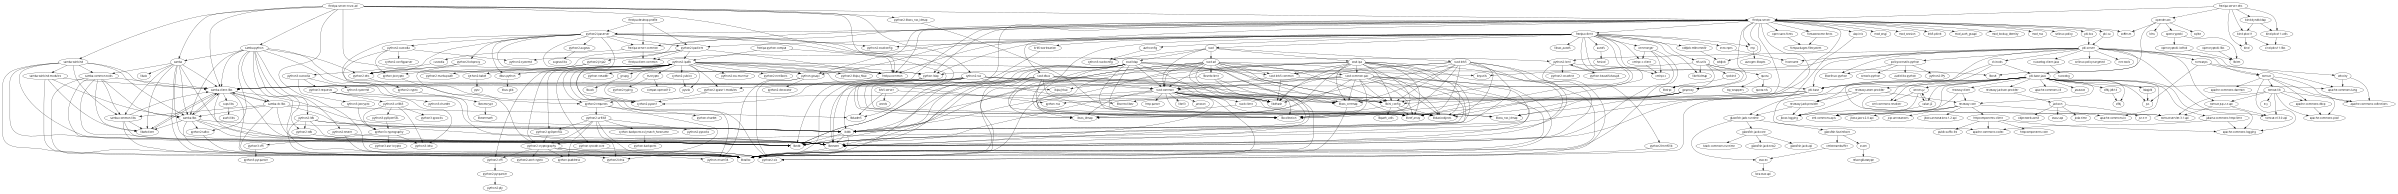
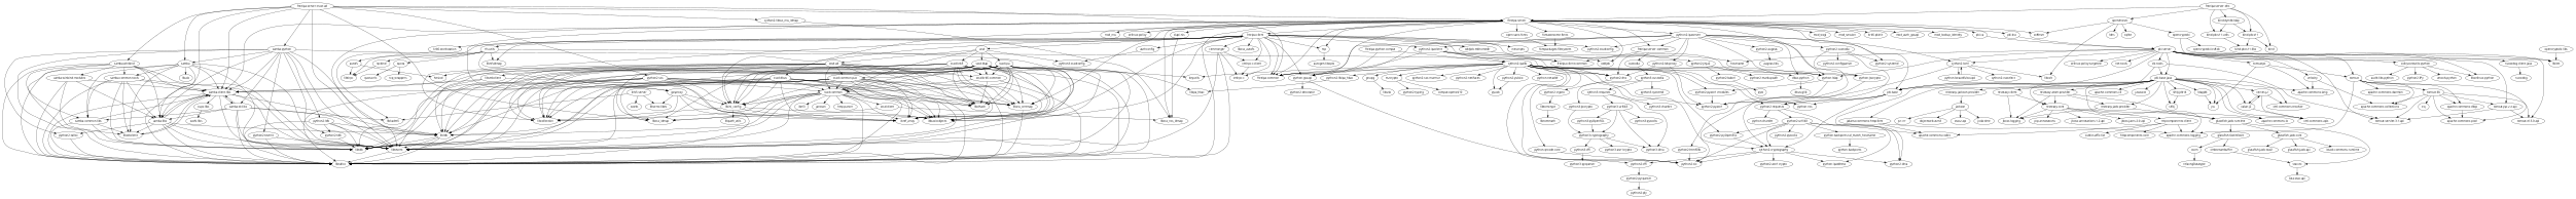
  strict digraph {
    fontname="Noto Sans"
    node [fontname="Noto Sans"]
    edge [fontname="Noto Sans"]
    "freeipa-server"
    libtalloc
    libtevent
    mod_wsgi
    "samba-client-libs"
    "fontawesome-fonts"
    libsss_certmap
    ntp
    libsss_nss_idmap
    "open-sans-fonts"
    "python2-systemd"
    oddjob
    mod_session
    "freeipa-common"
    "python-gssapi"
    "freeipa-server-common"
    "python-ldap"
    "python2-ipaserver"
    "freeipa-client"
    gssproxy
    "krb5-pkinit"
    mod_auth_gssapi
    mod_lookup_identity
    mod_nss
    "pki-ca"
    "pki-kra"
    "selinux-policy"
    "slapi-nis"
    softhsm
    "sssd-dbus"
    "cups-libs"
    libtdb
    libldb
    libwbclient
    "samba-libs"
    "samba-dc-libs"
    "fontpackages-filesystem"
    "autogen-libopts"
    "python2-six"
-   "python-enum34"
    "python2-decorator"
    "freeipa-client-common"
    custodia
    "python2-pyasn1"
    "python2-pyasn1-modules"
    "python2-ipaclient"
    "python2-sssdconfig"
    "dbus-python"
    "python2-lxml"
    "python2-augeas"
    "pki-base"
    "python2-dns"
    "python2-kdcproxy"
    "python2-custodia"
    initscripts
    "xmlrpc-c"
    libbasicobjects
    libcollection
    libref_array
    "xmlrpc-c-client"
    libini_config
    "nfs-utils"
    authconfig
    libnfsidmap
    autofs
    libsss_autofs
    "oddjob-mkhomedir"
    certmonger
    "krb5-workstation"
    sssd
    "libverto-libev"
    "pki-server"
    libdhash
    "sssd-common"
    "avahi-libs"
    "python2-talloc"
    "samba-common-libs"
    libkadm5
    "python3-custodia"
    "python2-ipalib"
    "python2-jinja2"
    "dbus-glib"
    libxslt
    "python-beautifulsoup4"
    "python2-html5lib"
    "python2-cssselect"
    "augeas-libs"
    "python2-requests"
    "python2-cryptography"
    "python-nss"
    "python2-crypto"
    "python-jwcrypto"
    "python2-configparser"
    hostname
    libpath_utils
    libtirpc
    quota
    keyutils
    rpcbind
    "python3-sssdconfig"
    hesiod
    "sssd-ad"
    "sssd-ipa"
    "sssd-krb5"
    "sssd-ldap"
    "net-tools"
    "libselinux-python"
    "policycoreutils-python"
    "tomcat-servlet-3.1-api"
    velocity
    "tomcat-el-3.0-api"
    "tomcat-jsp-2.3-api"
    "pki-base-java"
    "pki-tools"
    "nuxwdog-client-java"
    "selinux-policy-targeted"
    tomcat
    tomcatjss
    libsss_idmap
    libnl3
    jansson
    "http-parser"
    "sssd-client"
-   "freeipa-desktop-profile"
    gnupg
    "python2-pyOpenSSL"
    m2crypto
    "python2-cffi"
    pyusb
    "python2-libipa_hbac"
    "python2-sss-murmur"
    "python2-netifaces"
    "python-netaddr"
    "python-qrcode-core"
    "python2-yubico"
    "python2-markupsafe"
    "python2-babel"
    "freeipa-server-dns"
    bind
    "bind-dyndb-ldap"
    "bind-pkcs11"
    "bind-pkcs11-utils"
    opendnssec
    "bind-pkcs11-libs"
    sqlite
    ldns
    opencryptoki
    libitm
    "opencryptoki-icsftok"
    "freeipa-server-trust-ad"
    "samba-winbind"
    "samba-python"
    "python2-libsss_nss_idmap"
    "python2-sss"
    samba
    "samba-common-tools"
    "samba-winbind-modules"
    "python2-ldb"
    "python2-tdb"
    "python2-tevent"
    libaio
    tcp_wrappers
    "quota-nls"
    libsmbclient
    "sssd-krb5-common"
    "sssd-common-pac"
    libipa_hbac
    "python3-requests"
    "python3-systemd"
    "python3-jwcrypto"
    "freeipa-python-compat"
    "python2-idna"
    "python-chardet"
    "python2-urllib3"
    libusb
    "compat-openssl10"
    "python2-typing"
    "python2-pycparser"
    "python-ipaddress"
    "python2-asn1crypto"
    "krb5-server"
    words
    "python2-IPy"
    "setools-python"
    "audit-libs-python"
    "apache-commons-lang"
    "apache-commons-collections"
    slf4j
    "apache-commons-logging"
    "xerces-j2"
    "xml-commons-apis"
    "apache-commons-cli"
    "apache-commons-codec"
    "xalan-j2"
    "jakarta-commons-httpclient"
    "apache-commons-io"
    "xml-commons-resolver"
    ldapjdk
    javassist
    "slf4j-jdk14"
    jss
    "resteasy-atom-provider"
    "resteasy-client"
    "resteasy-core"
    "resteasy-jackson-provider"
    "resteasy-jaxb-provider"
    nuxwdog
    "apache-commons-dbcp"
    "apache-commons-pool"
    "apache-commons-daemon"
    "tomcat-lib"
    libtomcrypt
    pytz
    "python3-chardet"
    "python3-urllib3"
    "python3-idna"
    "python3-cryptography"
    "python-backports-ssl_match_hostname"
    "python2-pysocks"
    "python2-ply"
    "jboss-logging"
    "glassfish-jaxb-runtime"
    "httpcomponents-client"
    "jcip-annotations"
    "jboss-annotations-1.2-api"
    "jboss-jaxrs-2.0-api"
    jackson
    ecj
    libtommath
    "python3-pyOpenSSL"
    "python3-pysocks"
    "python3-asn1crypto"
    "python3-cffi"
    "python-backports"
    "glassfish-fastinfoset"
    "stax-ex"
    "glassfish-jaxb-core"
    "httpcomponents-core"
    "publicsuffix-list"
    "joda-time"
    "jsr-311"
    "objectweb-asm3"
    "stax2-api"
    "opencryptoki-libs"
    "python3-pycparser"
    xsom
    xmlstreambuffer
    "bea-stax-api"
    "glassfish-jaxb-api"
    "istack-commons-runtime"
    "glassfish-jaxb-txw2"
    relaxngDatatype
    "freeipa-server" -> libtalloc
    "freeipa-server" -> libtevent
    "freeipa-server" -> mod_wsgi
    "freeipa-server" -> "samba-client-libs"
    "freeipa-server" -> "fontawesome-fonts"
    "freeipa-server" -> libsss_certmap
    "freeipa-server" -> ntp
    "freeipa-server" -> libsss_nss_idmap
    "freeipa-server" -> "open-sans-fonts"
    "freeipa-server" -> "python2-systemd"
    "freeipa-server" -> oddjob
    "freeipa-server" -> mod_session
    "freeipa-server" -> "freeipa-common"
    "freeipa-server" -> "python-gssapi"
    "freeipa-server" -> "freeipa-server-common"
    "freeipa-server" -> "python-ldap"
    "freeipa-server" -> "python2-ipaserver"
    "freeipa-server" -> "freeipa-client"
    "freeipa-server" -> gssproxy
    "freeipa-server" -> "krb5-pkinit"
    "freeipa-server" -> mod_auth_gssapi
    "freeipa-server" -> mod_lookup_identity
    "freeipa-server" -> mod_nss
    "freeipa-server" -> "pki-ca"
    "freeipa-server" -> "pki-kra"
    "freeipa-server" -> "selinux-policy"
    "freeipa-server" -> "slapi-nis"
    "freeipa-server" -> softhsm
    "freeipa-server" -> "sssd-dbus"
    libtevent -> libtalloc
    "samba-client-libs" -> libtalloc
    "samba-client-libs" -> libtevent
    "samba-client-libs" -> "cups-libs"
    "samba-client-libs" -> libtdb
    "samba-client-libs" -> libldb
    "samba-client-libs" -> libwbclient
    "samba-client-libs" -> "samba-libs"
    "samba-client-libs" -> "samba-dc-libs"
    "fontawesome-fonts" -> "fontpackages-filesystem"
    libsss_certmap -> libtalloc
    ntp -> "autogen-libopts"
    "open-sans-fonts" -> "fontpackages-filesystem"
    "python-gssapi" -> "python2-six"
-   "python-gssapi" -> "python-enum34"
    "python-gssapi" -> "python2-decorator"
    "freeipa-server-common" -> "freeipa-client-common"
    "freeipa-server-common" -> custodia
    "python-ldap" -> "python2-pyasn1"
    "python-ldap" -> "python2-pyasn1-modules"
    "python2-ipaserver" -> "freeipa-common"
    "python2-ipaserver" -> "python-gssapi"
    "python2-ipaserver" -> "freeipa-server-common"
    "python2-ipaserver" -> "python-ldap"
    "python2-ipaserver" -> "python2-pyasn1"
    "python2-ipaserver" -> "python2-ipaclient"
    "python2-ipaserver" -> "python2-sssdconfig"
    "python2-ipaserver" -> "dbus-python"
    "python2-ipaserver" -> "python2-lxml"
    "python2-ipaserver" -> "python2-augeas"
    "python2-ipaserver" -> "pki-base"
    "python2-ipaserver" -> "python2-dns"
    "python2-ipaserver" -> "python2-kdcproxy"
    "python2-ipaserver" -> "python2-custodia"
    "freeipa-client" -> ntp
    "freeipa-client" -> "freeipa-common"
    "freeipa-client" -> "python-gssapi"
    "freeipa-client" -> "python-ldap"
    "freeipa-client" -> "freeipa-client-common"
    "freeipa-client" -> "python2-ipaclient"
    "freeipa-client" -> "python2-sssdconfig"
    "freeipa-client" -> initscripts
    "freeipa-client" -> "xmlrpc-c"
    "freeipa-client" -> libbasicobjects
    "freeipa-client" -> libcollection
-   "freeipa-client" -> libref_array
+   libref_array -> "freeipa-client"
    "freeipa-client" -> "xmlrpc-c-client"
    "freeipa-client" -> libini_config
    "freeipa-client" -> "nfs-utils"
    "freeipa-client" -> authconfig
    "freeipa-client" -> libnfsidmap
    "freeipa-client" -> autofs
    "freeipa-client" -> libsss_autofs
    "freeipa-client" -> "oddjob-mkhomedir"
    "freeipa-client" -> certmonger
    "freeipa-client" -> "krb5-workstation"
    "freeipa-client" -> sssd
    gssproxy -> libbasicobjects
    gssproxy -> libcollection
    gssproxy -> libref_array
    gssproxy -> libini_config
    gssproxy -> "libverto-libev"
    "pki-ca" -> "pki-server"
    "pki-kra" -> "pki-server"
    "slapi-nis" -> libsss_nss_idmap
    "sssd-dbus" -> libtalloc
    "sssd-dbus" -> libtevent
    "sssd-dbus" -> libsss_certmap
    "sssd-dbus" -> libtdb
    "sssd-dbus" -> libldb
    "sssd-dbus" -> libbasicobjects
    "sssd-dbus" -> libcollection
    "sssd-dbus" -> libref_array
    "sssd-dbus" -> libini_config
    "sssd-dbus" -> libdhash
    "sssd-dbus" -> "sssd-common"
    "cups-libs" -> "avahi-libs"
    libldb -> libtalloc
    libldb -> libtevent
    libldb -> libtdb
    libwbclient -> "samba-client-libs"
    "samba-libs" -> libtalloc
    "samba-libs" -> libtevent
    "samba-libs" -> "samba-client-libs"
    "samba-libs" -> libtdb
    "samba-libs" -> libldb
    "samba-libs" -> libwbclient
    "samba-libs" -> "python2-talloc"
    "samba-dc-libs" -> libtalloc
    "samba-dc-libs" -> libtevent
    "samba-dc-libs" -> "samba-client-libs"
    "samba-dc-libs" -> libldb
    "samba-dc-libs" -> "samba-libs"
    "samba-dc-libs" -> "samba-common-libs"
    "samba-dc-libs" -> libkadm5
    custodia -> "python3-custodia"
    "python2-pyasn1-modules" -> "python2-pyasn1"
    "python2-ipaclient" -> "freeipa-common"
    "python2-ipaclient" -> "freeipa-client-common"
    "python2-ipaclient" -> "python2-dns"
    "python2-ipaclient" -> "python2-ipalib"
    "python2-ipaclient" -> "python2-jinja2"
    "dbus-python" -> "dbus-glib"
    "python2-lxml" -> libxslt
    "python2-lxml" -> "python-beautifulsoup4"
    "python2-lxml" -> "python2-html5lib"
    "python2-lxml" -> "python2-cssselect"
    "python2-augeas" -> "augeas-libs"
    "pki-base" -> "python2-six"
    "pki-base" -> "python2-requests"
    "pki-base" -> "python2-cryptography"
    "pki-base" -> "python-nss"
    "python2-dns" -> "python2-crypto"
    "python2-kdcproxy" -> "python2-pyasn1"
    "python2-kdcproxy" -> "python2-dns"
    "python2-custodia" -> "python2-systemd"
    "python2-custodia" -> "python2-requests"
    "python2-custodia" -> "python-jwcrypto"
    "python2-custodia" -> "python2-configparser"
    initscripts -> hostname
    "xmlrpc-c-client" -> "xmlrpc-c"
    libini_config -> libbasicobjects
    libini_config -> libcollection
    libini_config -> libref_array
    libini_config -> libpath_utils
    "nfs-utils" -> gssproxy
    "nfs-utils" -> libnfsidmap
    "nfs-utils" -> libtirpc
    "nfs-utils" -> quota
    "nfs-utils" -> keyutils
    "nfs-utils" -> rpcbind
    authconfig -> "python3-sssdconfig"
+   autofs -> libtirpc
    autofs -> hesiod
    "oddjob-mkhomedir" -> oddjob
    certmonger -> libtalloc
    certmonger -> libtevent
    certmonger -> "xmlrpc-c"
    certmonger -> "xmlrpc-c-client"
    "krb5-workstation" -> libkadm5
    sssd -> "sssd-common"
    sssd -> "python3-sssdconfig"
    sssd -> "sssd-ad"
    sssd -> "sssd-ipa"
    sssd -> "sssd-krb5"
    sssd -> "sssd-ldap"
    "pki-server" -> "python-ldap"
    "pki-server" -> "python2-lxml"
    "pki-server" -> "pki-base"
    "pki-server" -> hostname
    "pki-server" -> "net-tools"
    "pki-server" -> "libselinux-python"
    "pki-server" -> "policycoreutils-python"
    "pki-server" -> "tomcat-servlet-3.1-api"
    "pki-server" -> velocity
    "pki-server" -> "tomcat-el-3.0-api"
    "pki-server" -> "tomcat-jsp-2.3-api"
    "pki-server" -> "pki-base-java"
    "pki-server" -> "pki-tools"
    "pki-server" -> "nuxwdog-client-java"
    "pki-server" -> "selinux-policy-targeted"
    "pki-server" -> tomcat
    "pki-server" -> tomcatjss
    "sssd-common" -> libtalloc
    "sssd-common" -> libtevent
    "sssd-common" -> libsss_certmap
    "sssd-common" -> libtdb
    "sssd-common" -> libldb
    "sssd-common" -> libbasicobjects
    "sssd-common" -> libcollection
    "sssd-common" -> libref_array
    "sssd-common" -> libini_config
    "sssd-common" -> libdhash
    "sssd-common" -> libsss_idmap
    "sssd-common" -> libnl3
    "sssd-common" -> jansson
    "sssd-common" -> "http-parser"
    "sssd-common" -> "sssd-client"
    "python2-talloc" -> libtalloc
    "samba-common-libs" -> libtalloc
    "samba-common-libs" -> "samba-client-libs"
    "samba-common-libs" -> libtdb
    "samba-common-libs" -> libwbclient
    "python3-custodia" -> "python3-requests"
    "python3-custodia" -> "python3-systemd"
    "python3-custodia" -> "python3-jwcrypto"
    "python2-ipalib" -> "freeipa-common"
    "python2-ipalib" -> "python-gssapi"
    "python2-ipalib" -> "python-ldap"
    "python2-ipalib" -> "python2-six"
-   "python2-ipalib" -> "python-enum34"
    "python2-ipalib" -> "python2-pyasn1"
    "python2-ipalib" -> "python2-pyasn1-modules"
    "python2-ipalib" -> "dbus-python"
    "python2-ipalib" -> "python2-dns"
    "python2-ipalib" -> "python2-requests"
    "python2-ipalib" -> "python2-cryptography"
    "python2-ipalib" -> "python-nss"
    "python2-ipalib" -> "python-jwcrypto"
    "python2-ipalib" -> keyutils
    "python2-ipalib" -> gnupg
    "python2-ipalib" -> "python2-pyOpenSSL"
    "python2-ipalib" -> m2crypto
    "python2-ipalib" -> "python2-cffi"
    "python2-ipalib" -> pyusb
    "python2-ipalib" -> "python2-libipa_hbac"
    "python2-ipalib" -> "python2-sss-murmur"
    "python2-ipalib" -> "python2-netifaces"
    "python2-ipalib" -> "python-netaddr"
    "python2-ipalib" -> "python-qrcode-core"
    "python2-ipalib" -> "python2-yubico"
    "python2-jinja2" -> "python2-markupsafe"
    "python2-jinja2" -> "python2-babel"
    "python-beautifulsoup4" -> "python2-lxml"
    "python2-html5lib" -> "python2-six"
    "python2-requests" -> "python2-idna"
    "python2-requests" -> "python-chardet"
    "python2-requests" -> "python2-urllib3"
    "python2-cryptography" -> "python2-six"
-   "python2-cryptography" -> "python-enum34"
    "python2-cryptography" -> "python2-cffi"
    "python2-cryptography" -> "python2-idna"
    "python2-cryptography" -> "python-ipaddress"
    "python2-cryptography" -> "python2-asn1crypto"
    "python2-crypto" -> libtomcrypt
    "python-jwcrypto" -> "python2-cryptography"
    quota -> tcp_wrappers
    quota -> "quota-nls"
    rpcbind -> libtirpc
    "sssd-ad" -> libtalloc
    "sssd-ad" -> libtevent
    "sssd-ad" -> libsss_certmap
    "sssd-ad" -> libtdb
    "sssd-ad" -> libldb
    "sssd-ad" -> libbasicobjects
    "sssd-ad" -> libcollection
    "sssd-ad" -> libref_array
    "sssd-ad" -> libini_config
    "sssd-ad" -> libdhash
    "sssd-ad" -> "sssd-common"
    "sssd-ad" -> libsss_idmap
    "sssd-ad" -> libsmbclient
    "sssd-ad" -> "sssd-krb5-common"
    "sssd-ad" -> "sssd-common-pac"
    "sssd-ipa" -> libtalloc
    "sssd-ipa" -> libtevent
    "sssd-ipa" -> "samba-client-libs"
    "sssd-ipa" -> libsss_certmap
    "sssd-ipa" -> libtdb
    "sssd-ipa" -> libldb
    "sssd-ipa" -> libbasicobjects
    "sssd-ipa" -> libcollection
    "sssd-ipa" -> libref_array
    "sssd-ipa" -> libini_config
    "sssd-ipa" -> libdhash
    "sssd-ipa" -> "sssd-common"
-   "sssd-ipa" -> libsss_idmap
+   "sssd-ipa" -> hesiod
    "sssd-ipa" -> "sssd-krb5-common"
    "sssd-ipa" -> "sssd-common-pac"
    "sssd-ipa" -> libipa_hbac
    "sssd-krb5" -> libtalloc
    "sssd-krb5" -> libtevent
    "sssd-krb5" -> libsss_certmap
    "sssd-krb5" -> libtdb
    "sssd-krb5" -> libldb
    "sssd-krb5" -> libbasicobjects
    "sssd-krb5" -> libcollection
    "sssd-krb5" -> libref_array
    "sssd-krb5" -> libini_config
    "sssd-krb5" -> libdhash
    "sssd-krb5" -> "sssd-common"
    "sssd-krb5" -> "sssd-krb5-common"
    "sssd-ldap" -> libtalloc
    "sssd-ldap" -> libtevent
    "sssd-ldap" -> libsss_certmap
    "sssd-ldap" -> libtdb
    "sssd-ldap" -> libldb
    "sssd-ldap" -> libbasicobjects
    "sssd-ldap" -> libcollection
    "sssd-ldap" -> libref_array
    "sssd-ldap" -> libini_config
    "sssd-ldap" -> libdhash
    "sssd-ldap" -> "sssd-common"
    "sssd-ldap" -> libsss_idmap
    "sssd-ldap" -> "sssd-krb5-common"
    "policycoreutils-python" -> "libselinux-python"
    "policycoreutils-python" -> "python2-IPy"
    "policycoreutils-python" -> "setools-python"
    "policycoreutils-python" -> "audit-libs-python"
    velocity -> "apache-commons-lang"
    velocity -> "apache-commons-collections"
    "tomcat-jsp-2.3-api" -> "tomcat-servlet-3.1-api"
    "tomcat-jsp-2.3-api" -> "tomcat-el-3.0-api"
    "pki-base-java" -> "pki-base"
    "pki-base-java" -> "apache-commons-lang"
    "pki-base-java" -> slf4j
    "pki-base-java" -> "apache-commons-logging"
    "pki-base-java" -> "xerces-j2"
    "pki-base-java" -> "xml-commons-apis"
    "pki-base-java" -> "apache-commons-cli"
    "pki-base-java" -> "apache-commons-codec"
    "pki-base-java" -> "xalan-j2"
    "pki-base-java" -> "jakarta-commons-httpclient"
    "pki-base-java" -> "apache-commons-io"
    "pki-base-java" -> "xml-commons-resolver"
    "pki-base-java" -> ldapjdk
    "pki-base-java" -> javassist
    "pki-base-java" -> "slf4j-jdk14"
    "pki-base-java" -> jss
    "pki-base-java" -> "resteasy-atom-provider"
    "pki-base-java" -> "resteasy-client"
    "pki-base-java" -> "resteasy-core"
    "pki-base-java" -> "resteasy-jackson-provider"
    "pki-base-java" -> "resteasy-jaxb-provider"
    "pki-tools" -> "pki-base"
    "pki-tools" -> "tomcat-servlet-3.1-api"
    "pki-tools" -> "pki-base-java"
    "nuxwdog-client-java" -> nuxwdog
    tomcat -> "apache-commons-collections"
    tomcat -> "apache-commons-logging"
    tomcat -> "apache-commons-dbcp"
    tomcat -> "apache-commons-pool"
    tomcat -> "apache-commons-daemon"
    tomcat -> "tomcat-lib"
    tomcatjss -> tomcat
    tomcatjss -> "apache-commons-lang"
    tomcatjss -> jss
    "sssd-client" -> libsss_nss_idmap
    "sssd-client" -> libsss_idmap
-   "freeipa-desktop-profile" -> "freeipa-server-common"
-   "freeipa-desktop-profile" -> "python2-ipaserver"
-   "freeipa-desktop-profile" -> "python2-ipaclient"
    gnupg -> libusb
    "python2-pyOpenSSL" -> "python2-cryptography"
    m2crypto -> "compat-openssl10"
    m2crypto -> "python2-typing"
    "python2-cffi" -> "python2-pycparser"
    "python2-libipa_hbac" -> libipa_hbac
    "python-qrcode-core" -> "python2-six"
    "python2-yubico" -> pyusb
    "python2-babel" -> pytz
    "freeipa-server-dns" -> "freeipa-server"
    "freeipa-server-dns" -> bind
    "freeipa-server-dns" -> "bind-dyndb-ldap"
    "freeipa-server-dns" -> "bind-pkcs11"
    "freeipa-server-dns" -> "bind-pkcs11-utils"
    "freeipa-server-dns" -> opendnssec
    "bind-dyndb-ldap" -> "bind-pkcs11"
    "bind-dyndb-ldap" -> "bind-pkcs11-utils"
    "bind-pkcs11" -> bind
    "bind-pkcs11" -> "bind-pkcs11-libs"
    "bind-pkcs11-utils" -> "bind-pkcs11-libs"
    opendnssec -> softhsm
    opendnssec -> libxslt
    opendnssec -> sqlite
    opendnssec -> ldns
    opendnssec -> opencryptoki
    opencryptoki -> libitm
    opencryptoki -> "opencryptoki-icsftok"
    "opencryptoki-icsftok" -> libitm
    "freeipa-server-trust-ad" -> "freeipa-server"
    "freeipa-server-trust-ad" -> libtalloc
    "freeipa-server-trust-ad" -> libtevent
    "freeipa-server-trust-ad" -> "samba-client-libs"
    "freeipa-server-trust-ad" -> "freeipa-common"
    "freeipa-server-trust-ad" -> libsss_idmap
    "freeipa-server-trust-ad" -> "samba-winbind"
    "freeipa-server-trust-ad" -> "samba-python"
    "freeipa-server-trust-ad" -> "python2-libsss_nss_idmap"
    "freeipa-server-trust-ad" -> "python2-sss"
    "freeipa-server-trust-ad" -> samba
    "samba-winbind" -> libtalloc
    "samba-winbind" -> libtevent
    "samba-winbind" -> "samba-client-libs"
    "samba-winbind" -> libtdb
    "samba-winbind" -> "samba-libs"
    "samba-winbind" -> "samba-common-libs"
    "samba-winbind" -> "samba-common-tools"
    "samba-winbind" -> "samba-winbind-modules"
    "samba-python" -> libtalloc
    "samba-python" -> libtevent
    "samba-python" -> "samba-client-libs"
    "samba-python" -> libldb
    "samba-python" -> "samba-libs"
    "samba-python" -> "samba-dc-libs"
    "samba-python" -> "python2-dns"
    "samba-python" -> "python2-talloc"
    "samba-python" -> samba
    "samba-python" -> "python2-ldb"
    "samba-python" -> "python2-tdb"
    "samba-python" -> "python2-tevent"
    "python2-libsss_nss_idmap" -> libsss_nss_idmap
    "python2-sss" -> libtalloc
    "python2-sss" -> libtevent
    "python2-sss" -> libsss_certmap
    "python2-sss" -> libtdb
    "python2-sss" -> libldb
    "python2-sss" -> libbasicobjects
    "python2-sss" -> libcollection
    "python2-sss" -> libref_array
    "python2-sss" -> libini_config
    "python2-sss" -> libdhash
    "python2-sss" -> "sssd-common"
    samba -> libtalloc
    samba -> libtevent
    samba -> "samba-client-libs"
    samba -> libtdb
    samba -> libwbclient
    samba -> "samba-libs"
    samba -> "samba-common-libs"
    samba -> "samba-common-tools"
    samba -> libaio
    "samba-common-tools" -> libtalloc
    "samba-common-tools" -> libtevent
    "samba-common-tools" -> "samba-client-libs"
    "samba-common-tools" -> libtdb
    "samba-common-tools" -> libwbclient
    "samba-common-tools" -> "samba-libs"
    "samba-common-tools" -> "samba-common-libs"
    "samba-winbind-modules" -> libtalloc
    "samba-winbind-modules" -> "samba-client-libs"
    "samba-winbind-modules" -> libwbclient
    "samba-winbind-modules" -> "samba-libs"
    "python2-ldb" -> libtalloc
    "python2-ldb" -> libtevent
    "python2-ldb" -> libtdb
    "python2-ldb" -> libldb
    "python2-ldb" -> "python2-tdb"
    "python2-tdb" -> libtdb
    "python2-tevent" -> libtalloc
    "python2-tevent" -> libtevent
    libsmbclient -> libtalloc
    libsmbclient -> libtevent
    libsmbclient -> "samba-client-libs"
    "sssd-krb5-common" -> libtalloc
    "sssd-krb5-common" -> libdhash
    "sssd-krb5-common" -> "sssd-common"
    "sssd-common-pac" -> libtalloc
    "sssd-common-pac" -> libtevent
    "sssd-common-pac" -> "samba-client-libs"
    "sssd-common-pac" -> libsss_certmap
    "sssd-common-pac" -> libtdb
    "sssd-common-pac" -> libldb
    "sssd-common-pac" -> libbasicobjects
    "sssd-common-pac" -> libcollection
    "sssd-common-pac" -> libref_array
    "sssd-common-pac" -> libini_config
    "sssd-common-pac" -> libdhash
    "sssd-common-pac" -> "sssd-common"
    "sssd-common-pac" -> libsss_idmap
    "python3-requests" -> "python3-chardet"
    "python3-requests" -> "python3-urllib3"
    "python3-requests" -> "python3-idna"
    "python3-jwcrypto" -> "python3-cryptography"
    "freeipa-python-compat" -> "freeipa-common"
    "freeipa-python-compat" -> "python2-ipalib"
    "python2-urllib3" -> "python2-six"
    "python2-urllib3" -> "python2-cryptography"
    "python2-urllib3" -> "python2-pyOpenSSL"
    "python2-urllib3" -> "python2-idna"
    "python2-urllib3" -> "python-ipaddress"
    "python2-urllib3" -> "python-backports-ssl_match_hostname"
    "python2-urllib3" -> "python2-pysocks"
    "python2-pycparser" -> "python2-ply"
    "krb5-server" -> "libverto-libev"
    "krb5-server" -> libkadm5
    "krb5-server" -> words
    "xerces-j2" -> "xml-commons-apis"
    "xerces-j2" -> "xalan-j2"
    "xerces-j2" -> "xml-commons-resolver"
    "xalan-j2" -> "xerces-j2"
    "xalan-j2" -> "xml-commons-apis"
    "jakarta-commons-httpclient" -> "apache-commons-logging"
    "jakarta-commons-httpclient" -> "apache-commons-codec"
    ldapjdk -> jss
    "slf4j-jdk14" -> slf4j
    "resteasy-atom-provider" -> "resteasy-core"
    "resteasy-atom-provider" -> "resteasy-jaxb-provider"
    "resteasy-atom-provider" -> "jboss-logging"
    "resteasy-atom-provider" -> "glassfish-jaxb-runtime"
    "resteasy-client" -> "resteasy-core"
    "resteasy-client" -> "jboss-logging"
    "resteasy-core" -> "apache-commons-io"
    "resteasy-core" -> "jboss-logging"
    "resteasy-core" -> "httpcomponents-client"
    "resteasy-core" -> "jcip-annotations"
    "resteasy-core" -> "jboss-annotations-1.2-api"
    "resteasy-core" -> "jboss-jaxrs-2.0-api"
    "resteasy-jackson-provider" -> jackson
    "resteasy-jaxb-provider" -> "jboss-logging"
    "resteasy-jaxb-provider" -> "glassfish-jaxb-runtime"
    "apache-commons-dbcp" -> "apache-commons-pool"
    "tomcat-lib" -> "tomcat-servlet-3.1-api"
    "tomcat-lib" -> "tomcat-el-3.0-api"
    "tomcat-lib" -> "tomcat-jsp-2.3-api"
    "tomcat-lib" -> "apache-commons-collections"
    "tomcat-lib" -> "apache-commons-dbcp"
    "tomcat-lib" -> "apache-commons-pool"
    "tomcat-lib" -> ecj
    libtomcrypt -> libtommath
    "python3-urllib3" -> "python3-idna"
    "python3-urllib3" -> "python3-cryptography"
    "python3-urllib3" -> "python3-pyOpenSSL"
    "python3-urllib3" -> "python3-pysocks"
    "python3-cryptography" -> "python3-idna"
    "python3-cryptography" -> "python3-asn1crypto"
    "python3-cryptography" -> "python3-cffi"
    "python-backports-ssl_match_hostname" -> "python-backports"
    "glassfish-jaxb-runtime" -> "glassfish-fastinfoset"
    "glassfish-jaxb-runtime" -> "stax-ex"
    "glassfish-jaxb-runtime" -> "glassfish-jaxb-core"
    "httpcomponents-client" -> "apache-commons-logging"
    "httpcomponents-client" -> "apache-commons-codec"
    "httpcomponents-client" -> "httpcomponents-core"
    "httpcomponents-client" -> "publicsuffix-list"
    jackson -> "joda-time"
    jackson -> "jsr-311"
    jackson -> "objectweb-asm3"
    jackson -> "stax2-api"
    "python3-pyOpenSSL" -> "python3-cryptography"
    "python3-cffi" -> "python3-pycparser"
    "glassfish-fastinfoset" -> xsom
    "glassfish-fastinfoset" -> xmlstreambuffer
    "stax-ex" -> "bea-stax-api"
    "glassfish-jaxb-core" -> "glassfish-jaxb-api"
    "glassfish-jaxb-core" -> "istack-commons-runtime"
    "glassfish-jaxb-core" -> "glassfish-jaxb-txw2"
    "opencryptoki-libs" -> libitm
    xsom -> relaxngDatatype
    xmlstreambuffer -> "stax-ex"
  }
